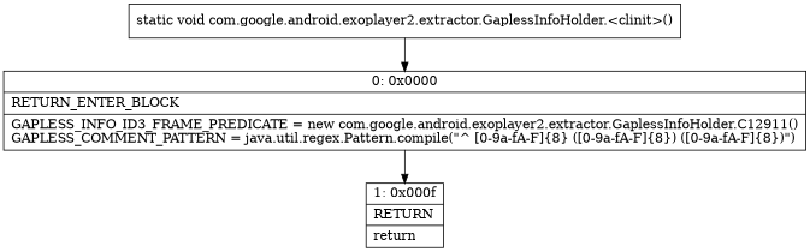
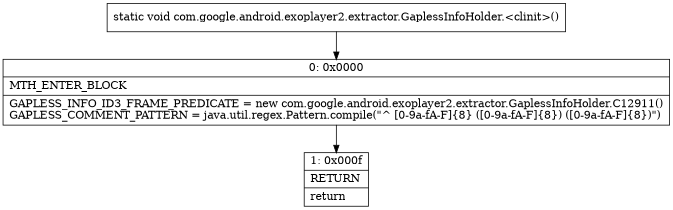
  digraph {
    node [shape=record]
-   n1 [label="{0\:\ 0x0000|RETURN_ENTER_BLOCK\l|GAPLESS_INFO_ID3_FRAME_PREDICATE = new com.google.android.exoplayer2.extractor.GaplessInfoHolder.C12911()\lGAPLESS_COMMENT_PATTERN = java.util.regex.Pattern.compile(\"^ [0\-9a\-fA\-F]\{8\} ([0\-9a\-fA\-F]\{8\}) ([0\-9a\-fA\-F]\{8\})\")\l}"]
+   n1 [label="{0\:\ 0x0000|MTH_ENTER_BLOCK\l|GAPLESS_INFO_ID3_FRAME_PREDICATE = new com.google.android.exoplayer2.extractor.GaplessInfoHolder.C12911()\lGAPLESS_COMMENT_PATTERN = java.util.regex.Pattern.compile(\"^ [0\-9a\-fA\-F]\{8\} ([0\-9a\-fA\-F]\{8\}) ([0\-9a\-fA\-F]\{8\})\")\l}"]
    n2 [label="{1\:\ 0x000f|RETURN\l|return\l}"]
    n3 [label="{static void com.google.android.exoplayer2.extractor.GaplessInfoHolder.\<clinit\>() }"]
    n1 -> n2
    n3 -> n1
  }
